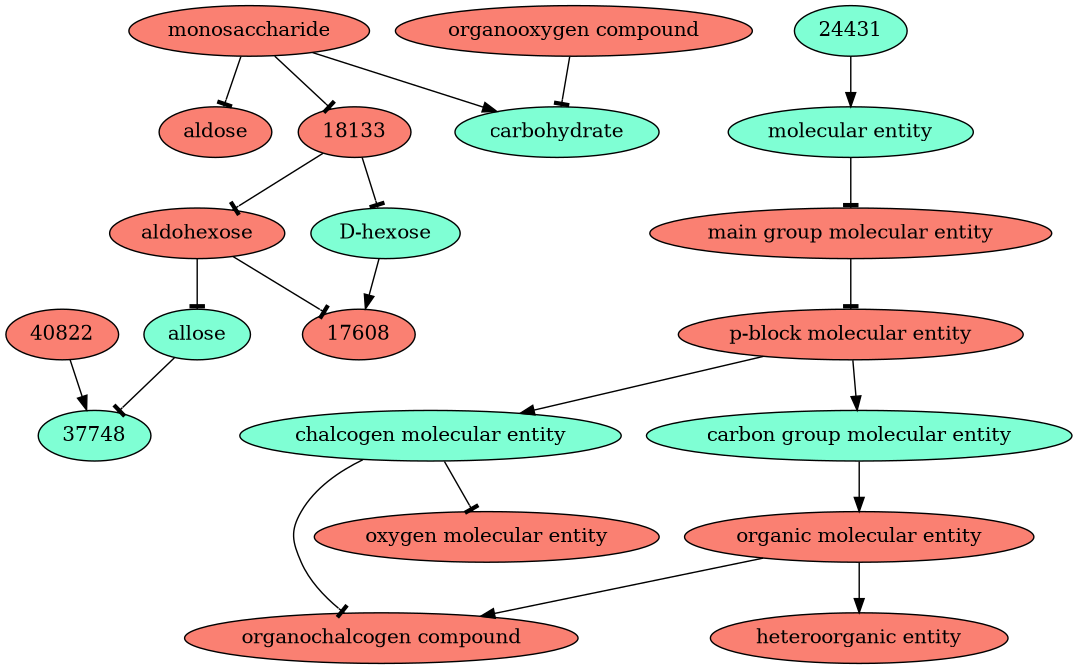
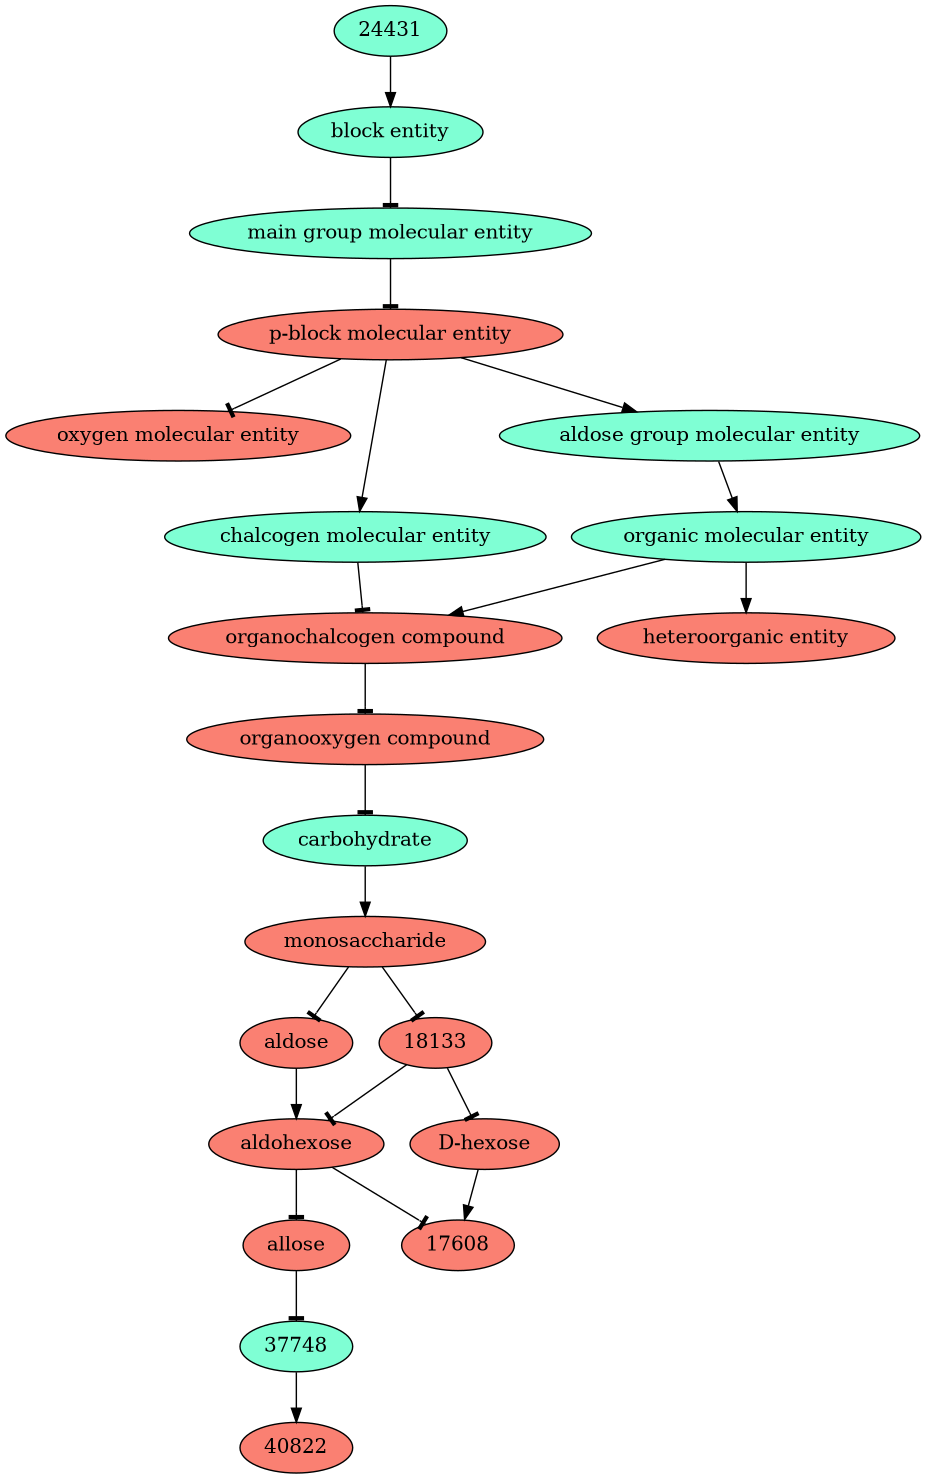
  digraph {
    node [fillcolor=salmon style=filled]
    edge [arrowhead=tee]
    n1 [label=40822]
    n2 [fillcolor=aquamarine label=37748]
-   n3 [fillcolor=aquamarine label=allose]
+   n3 [label=allose]
    n4 [label=17608]
    n5 [label=aldohexose]
-   n6 [fillcolor=aquamarine label="D-hexose"]
+   n6 [label="D-hexose"]
    n7 [label=aldose]
    n8 [label=18133]
    n9 [label=monosaccharide]
    n10 [fillcolor=aquamarine label=carbohydrate]
    n11 [label="organooxygen compound"]
    n12 [label="organochalcogen compound"]
    n13 [label="oxygen molecular entity"]
    n14 [label="heteroorganic entity"]
    n15 [fillcolor=aquamarine label="chalcogen molecular entity"]
-   n16 [label="organic molecular entity"]
+   n16 [fillcolor=aquamarine label="organic molecular entity"]
    n17 [label="p-block molecular entity"]
-   n18 [fillcolor=aquamarine label="carbon group molecular entity"]
-   n19 [label="main group molecular entity"]
-   n20 [fillcolor=aquamarine label="molecular entity"]
+   n18 [fillcolor=aquamarine label="aldose group molecular entity"]
+   n19 [fillcolor=aquamarine label="main group molecular entity"]
+   n20 [fillcolor=aquamarine label="block entity"]
    n21 [fillcolor=aquamarine label=24431]
-   n1 -> n2 [arrowhead=normal]
+   n2 -> n1 [arrowhead=normal]
    n3 -> n2
    n5 -> n3
    n5 -> n4
    n6 -> n4 [arrowhead=normal]
+   n7 -> n5 [arrowhead=normal]
    n8 -> n5
    n8 -> n6
    n9 -> n7
    n9 -> n8
-   n9 -> n10 [arrowhead=normal]
+   n10 -> n9 [arrowhead=normal]
    n11 -> n10
+   n12 -> n11
    n15 -> n12
-   n15 -> n13
+   n17 -> n13
    n16 -> n12 [arrowhead=normal]
    n16 -> n14 [arrowhead=normal]
    n17 -> n15 [arrowhead=normal]
    n17 -> n18 [arrowhead=normal]
    n18 -> n16 [arrowhead=normal]
    n19 -> n17
    n20 -> n19
    n21 -> n20 [arrowhead=normal]
  }
